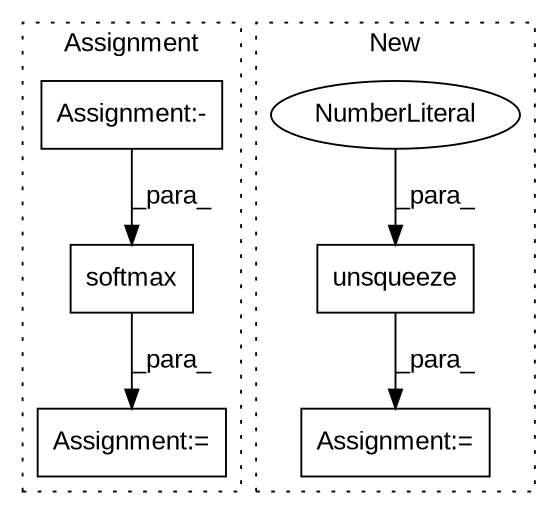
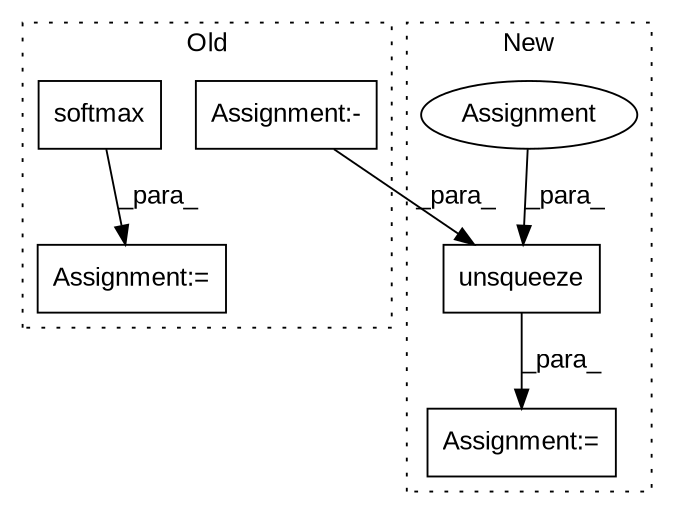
  digraph {
    fontname="Liberation Sans"
    node [a=32 fontname="Liberation Sans" l=1 s=746 shape=box]
    edge [fontname="Liberation Sans"]
    n1 [l="8,1" label=softmax s="779,791"]
    n2 [a=7 label="Assignment:=" s=773]
    n3 [a=38 label="Assignment:-"]
    n4 [l="10,1" label=unsqueeze s="722,733"]
-   n5 [a=34 label=NumberLiteral s=732 shape=ellipse]
+   n5 [a=34 label=Assignment s=732 shape=ellipse]
    n6 [a=7 label="Assignment:="]
    subgraph cluster_1 {
-     label=Assignment
+     label=Old
      style=dotted
      n1
      n2
      n3
    }
    subgraph cluster_2 {
      label=New
      style=dotted
      n4
      n5
      n6
    }
    n1 -> n2 [label=_para_]
-   n3 -> n1 [label=_para_]
+   n3 -> n4 [label=_para_]
    n4 -> n6 [label=_para_]
    n5 -> n4 [label=_para_]
  }
